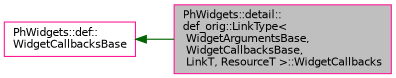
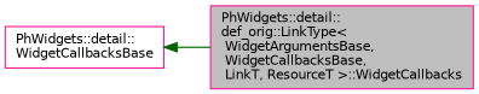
  digraph {
    rankdir=LR
    node [color=deeppink fontname=Helvetica fontsize=10 shape=record style=filled]
    n1 [fillcolor=grey75 fontcolor=black height=0.2 label="PhWidgets::detail::\ldef_orig::LinkType\<\l WidgetArgumentsBase,\l WidgetCallbacksBase,\l LinkT, ResourceT \>::WidgetCallbacks" width=0.4]
-   n2 [fillcolor=white height=0.2 label="PhWidgets::def::\lWidgetCallbacksBase" width=0.4]
+   n2 [fillcolor=white height=0.2 label="PhWidgets::detail::\lWidgetCallbacksBase" width=0.4]
    n2 -> n1 [color=darkgreen dir=back fontname=Helvetica fontsize=10 labelfontname=Helvetica labelfontsize=10 style=solid]
  }
